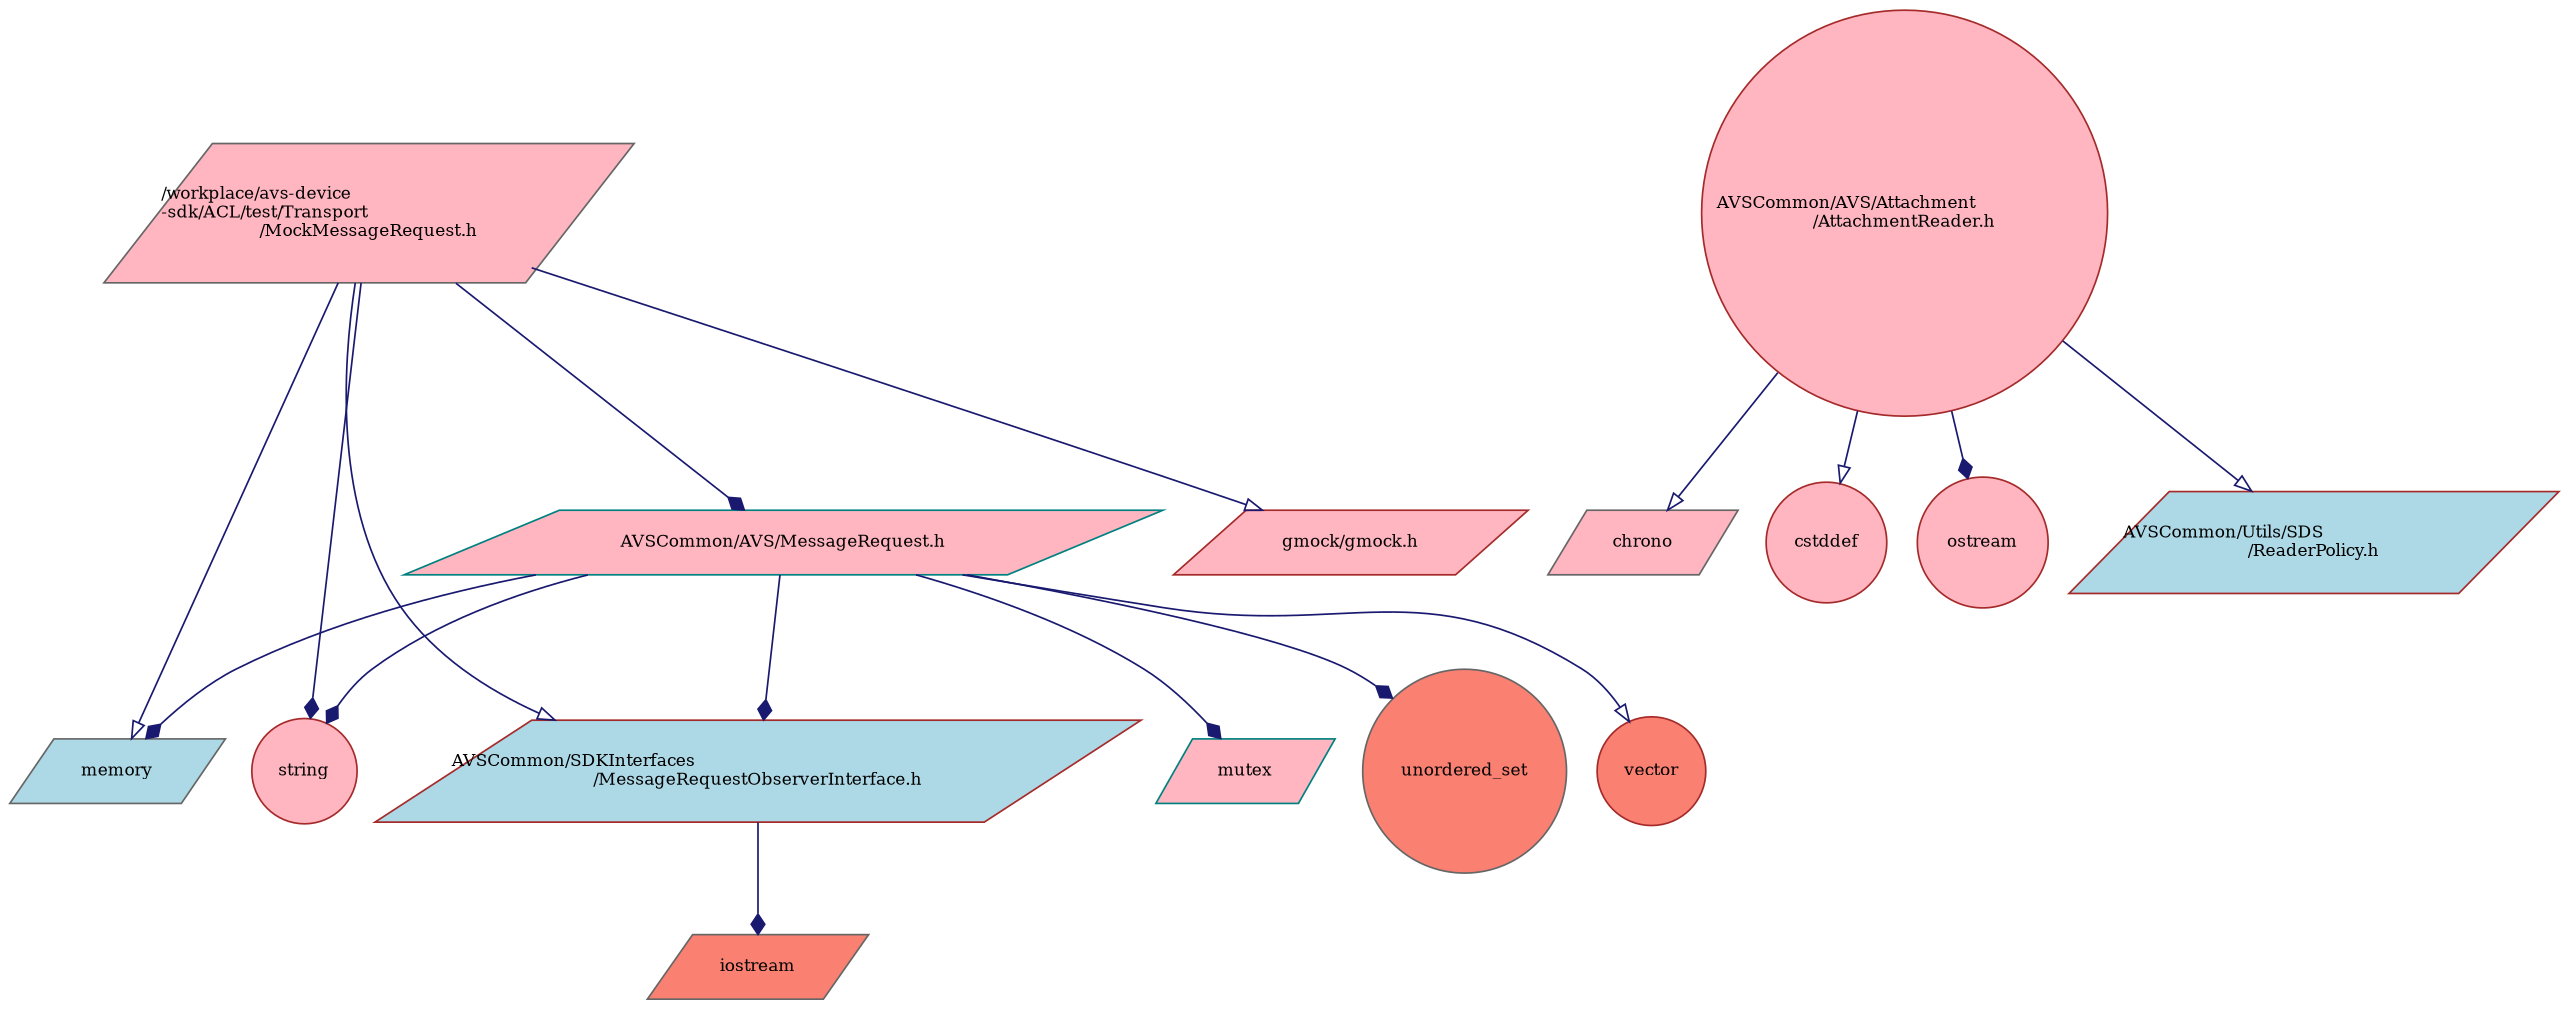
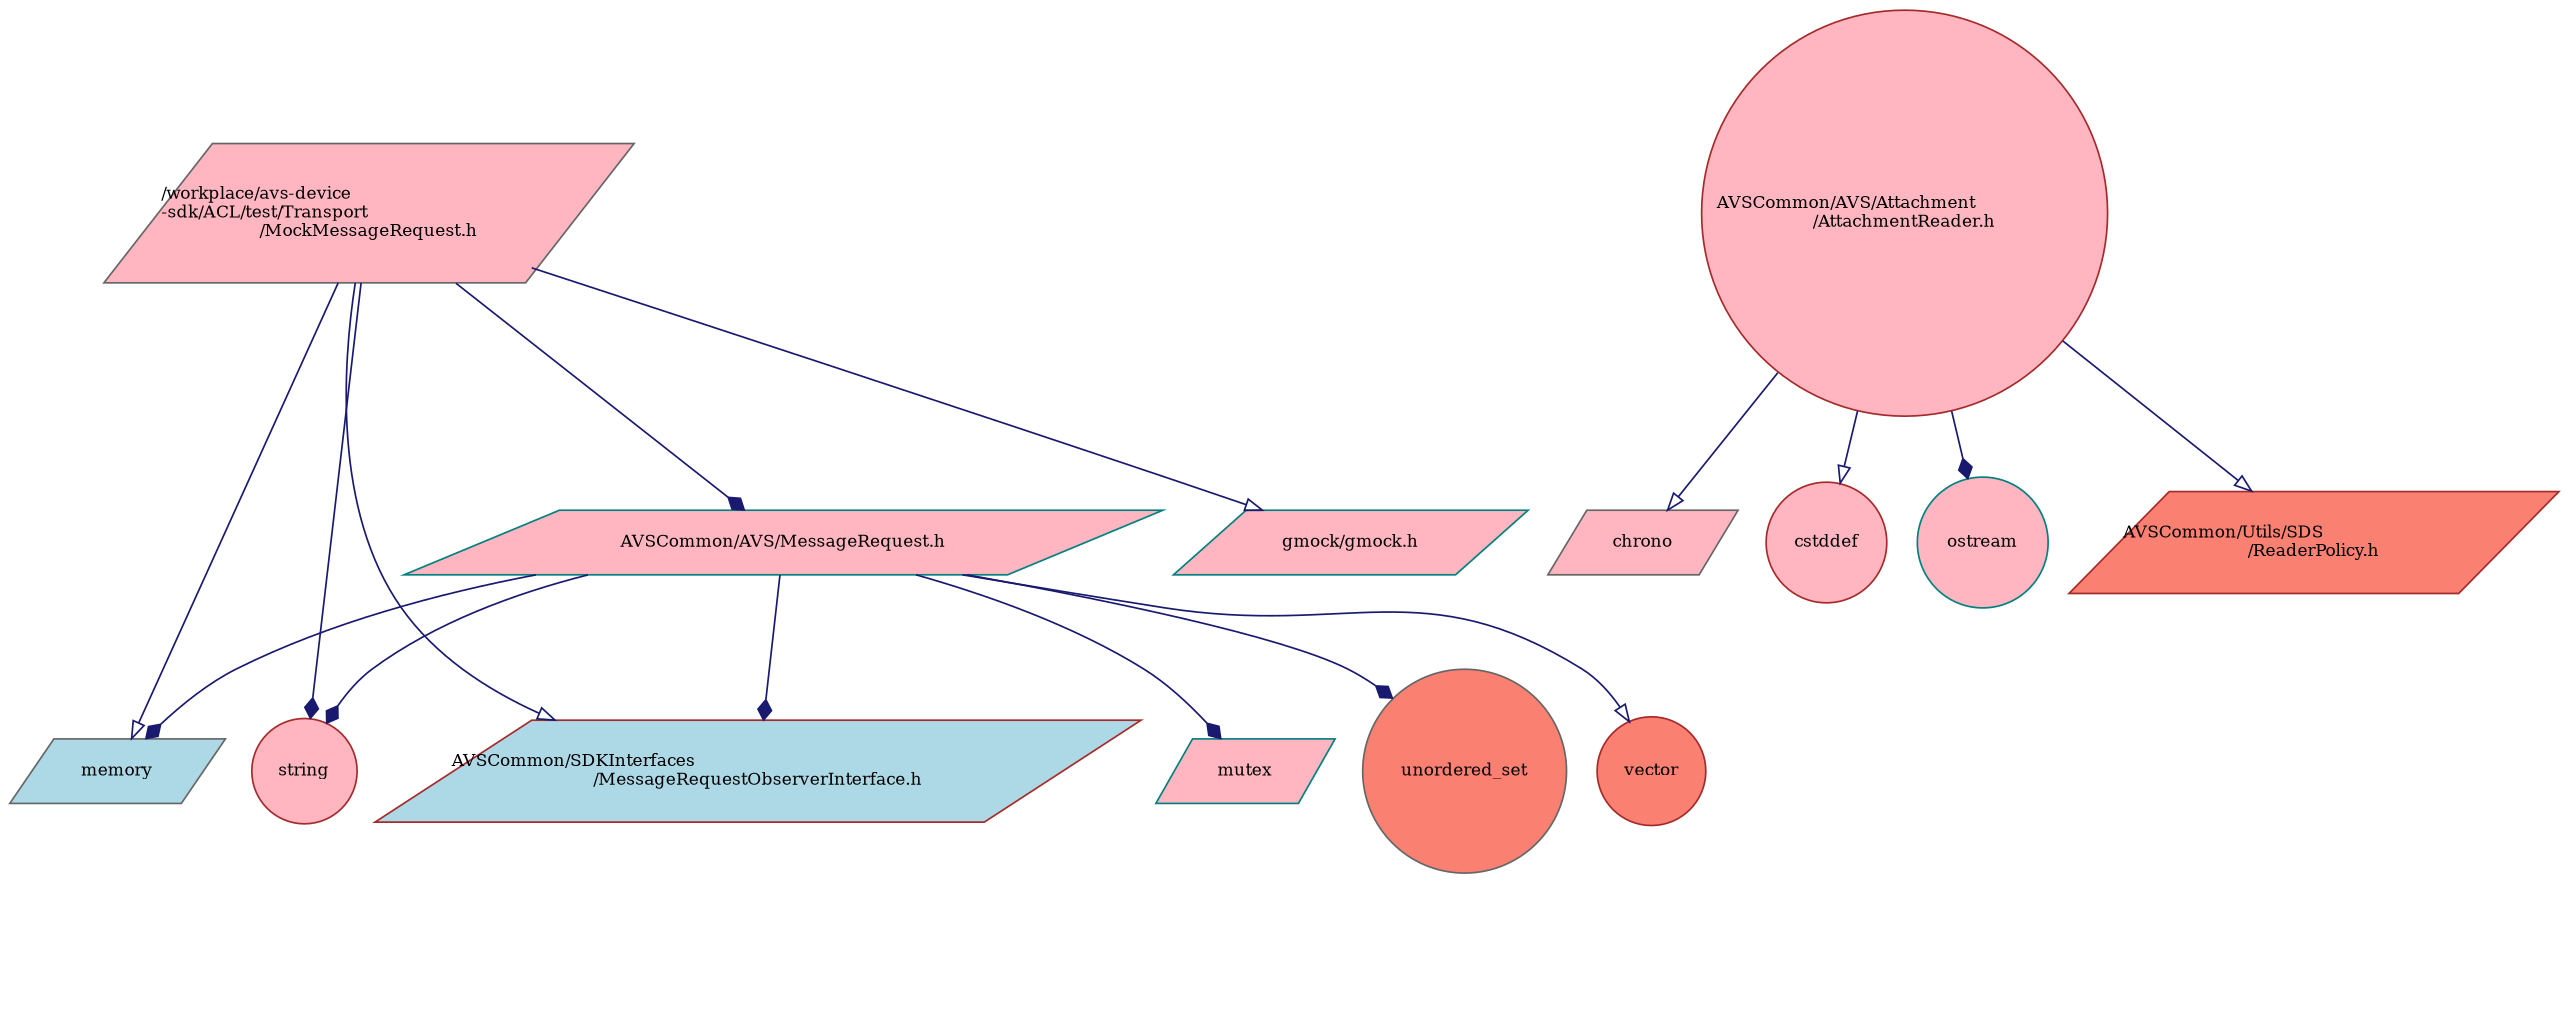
  digraph {
    fontname="DejaVu Serif"
    node [color=brown fillcolor=lightpink fontname="DejaVu Serif" fontsize=10 shape=parallelogram style=filled]
    edge [arrowhead=diamond color=midnightblue fontname="DejaVu Serif" fontsize=10 labelfontname=Helvetica labelfontsize=10 style=solid]
    n1 [color=gray40 fontcolor=black height=0.2 label="/workplace/avs-device\l-sdk/ACL/test/Transport\l/MockMessageRequest.h" width=0.4]
    n2 [color=teal height=0.2 label="AVSCommon/AVS/MessageRequest.h" width=0.4]
    n3 [color=gray40 fillcolor=lightblue height=0.2 label=memory width=0.4]
    n4 [height=0.2 label=string shape=circle width=0.4]
    n5 [fillcolor=lightblue height=0.2 label="AVSCommon/SDKInterfaces\l/MessageRequestObserverInterface.h" width=0.4]
-   n6 [height=0.2 label="gmock/gmock.h" width=0.4]
+   n6 [color=teal height=0.2 label="gmock/gmock.h" width=0.4]
    n7 [color=teal height=0.2 label=mutex width=0.4]
    n8 [color=gray40 fillcolor=salmon height=0.2 label=unordered_set shape=circle width=0.4]
    n9 [fillcolor=salmon height=0.2 label=vector shape=circle width=0.4]
-   n10 [color=gray40 fillcolor=salmon height=0.2 label=iostream width=0.4]
    n11 [height=0.2 label="AVSCommon/AVS/Attachment\l/AttachmentReader.h" shape=circle width=0.4]
    n12 [color=gray40 height=0.2 label=chrono width=0.4]
    n13 [height=0.2 label=cstddef shape=circle width=0.4]
-   n14 [height=0.2 label=ostream shape=circle width=0.4]
-   n15 [fillcolor=lightblue height=0.2 label="AVSCommon/Utils/SDS\l/ReaderPolicy.h" width=0.4]
+   n14 [color=teal height=0.2 label=ostream shape=circle width=0.4]
+   n15 [fillcolor=salmon height=0.2 label="AVSCommon/Utils/SDS\l/ReaderPolicy.h" width=0.4]
    n1 -> n2
    n1 -> n3 [arrowhead=onormal]
    n1 -> n4
    n1 -> n5 [arrowhead=onormal]
    n1 -> n6 [arrowhead=onormal]
    n2 -> n3
    n2 -> n4
    n2 -> n5
    n2 -> n7
    n2 -> n8
    n2 -> n9 [arrowhead=onormal]
-   n5 -> n10
    n11 -> n12 [arrowhead=onormal]
    n11 -> n13 [arrowhead=onormal]
    n11 -> n14
    n11 -> n15 [arrowhead=onormal]
  }
